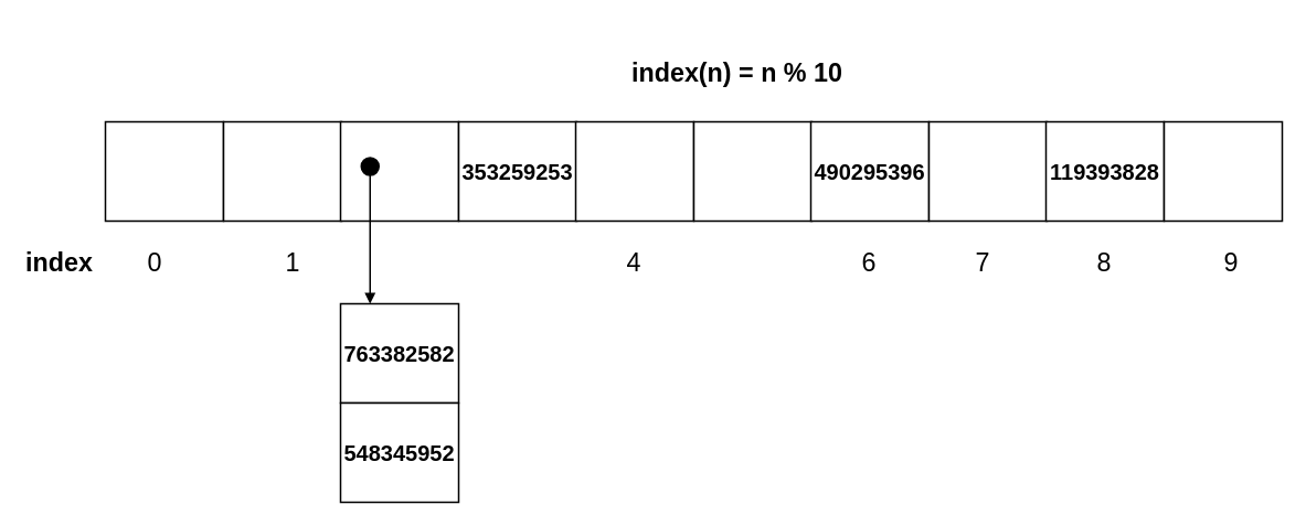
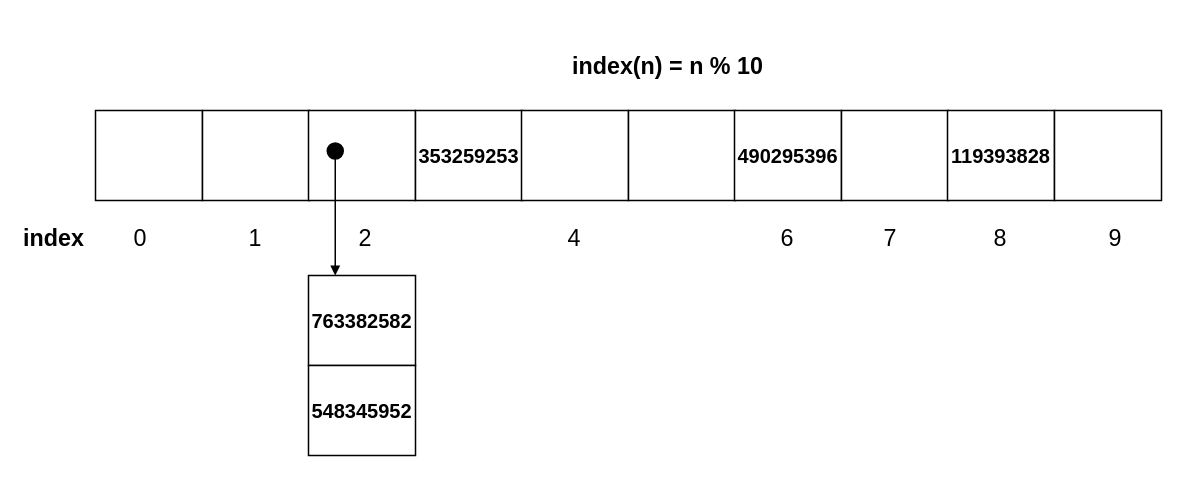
  <mxCell id="0" />
  <mxCell id="1" parent="0" />
  <mxCell id="2" value="" style="html=1;overflow=block;blockSpacing=1;whiteSpace=wrap;fontSize=13;spacing=3.8;strokeOpacity=100;strokeWidth=1.5;" vertex="1" parent="1"><mxGeometry x="95" y="110" width="107" height="90" as="geometry" /></mxCell>
  <mxCell id="3" value="" style="html=1;overflow=block;blockSpacing=1;whiteSpace=wrap;fontSize=13;spacing=3.8;strokeOpacity=100;strokeWidth=1.5;" vertex="1" parent="1"><mxGeometry x="202" y="110" width="107" height="90" as="geometry" /></mxCell>
  <mxCell id="4" value="" style="points=[[0.249,0.472,0]];html=1;overflow=block;blockSpacing=1;whiteSpace=wrap;fontSize=13;spacing=3.8;strokeOpacity=100;strokeWidth=1.5;" vertex="1" parent="1"><mxGeometry x="308" y="110" width="107" height="90" as="geometry" /></mxCell>
  <mxCell id="5" value="353259253" style="html=1;overflow=block;blockSpacing=1;whiteSpace=wrap;fontSize=20;fontColor=default;fontStyle=1;spacing=3.8;strokeOpacity=100;strokeWidth=1.5;" vertex="1" parent="1"><mxGeometry x="415" y="110" width="107" height="90" as="geometry" /></mxCell>
  <mxCell id="6" value="" style="html=1;overflow=block;blockSpacing=1;whiteSpace=wrap;fontSize=13;spacing=3.8;strokeOpacity=100;strokeWidth=1.5;" vertex="1" parent="1"><mxGeometry x="521" y="110" width="107" height="90" as="geometry" /></mxCell>
  <mxCell id="7" value="" style="html=1;overflow=block;blockSpacing=1;whiteSpace=wrap;fontSize=13;spacing=3.8;strokeOpacity=100;strokeWidth=1.5;" vertex="1" parent="1"><mxGeometry x="628" y="110" width="107" height="90" as="geometry" /></mxCell>
  <mxCell id="8" value="490295396" style="html=1;overflow=block;blockSpacing=1;whiteSpace=wrap;fontSize=20;fontColor=default;fontStyle=1;spacing=3.8;strokeOpacity=100;strokeWidth=1.5;" vertex="1" parent="1"><mxGeometry x="734" y="110" width="107" height="90" as="geometry" /></mxCell>
  <mxCell id="9" value="" style="html=1;overflow=block;blockSpacing=1;whiteSpace=wrap;fontSize=13;spacing=3.8;strokeOpacity=100;strokeWidth=1.5;" vertex="1" parent="1"><mxGeometry x="841" y="110" width="107" height="90" as="geometry" /></mxCell>
  <mxCell id="10" value="119393828" style="html=1;overflow=block;blockSpacing=1;whiteSpace=wrap;fontSize=20;fontColor=default;fontStyle=1;spacing=3.8;strokeOpacity=100;strokeWidth=1.5;" vertex="1" parent="1"><mxGeometry x="947" y="110" width="107" height="90" as="geometry" /></mxCell>
  <mxCell id="11" value="" style="html=1;overflow=block;blockSpacing=1;whiteSpace=wrap;fontSize=13;spacing=3.8;strokeOpacity=100;strokeWidth=1.5;" vertex="1" parent="1"><mxGeometry x="1054" y="110" width="107" height="90" as="geometry" /></mxCell>
  <mxCell id="12" value="0" style="html=1;overflow=block;blockSpacing=1;whiteSpace=wrap;fontSize=23.3;fontColor=default;spacing=3.8;strokeOpacity=0;fillOpacity=0;fillColor=#ffffff;strokeWidth=1.5;" vertex="1" parent="1"><mxGeometry x="125" y="215" width="30" height="45" as="geometry" /></mxCell>
- <mxCell id="13" value="1" style="html=1;overflow=block;blockSpacing=1;whiteSpace=wrap;fontSize=23.3;fontColor=default;spacing=3.8;strokeOpacity=0;fillOpacity=0;fillColor=#ffffff;strokeWidth=1.5;" vertex="1" parent="1"><mxGeometry x="240" y="215" width="50" height="45" as="geometry" /></mxCell>
+ <mxCell id="13" value="1" style="html=1;overflow=block;blockSpacing=1;whiteSpace=wrap;fontSize=23.3;fontColor=default;spacing=3.8;strokeOpacity=0;fillOpacity=0;fillColor=#ffffff;strokeWidth=1.5;" vertex="1" parent="1"><mxGeometry x="240" y="215" width="30" height="45" as="geometry" /></mxCell>
+ <mxCell id="14" value="2" style="html=1;overflow=block;blockSpacing=1;whiteSpace=wrap;fontSize=23.3;fontColor=default;spacing=3.8;strokeOpacity=0;fillOpacity=0;fillColor=#ffffff;strokeWidth=1.5;" vertex="1" parent="1"><mxGeometry x="350" y="215" width="30" height="45" as="geometry" /></mxCell>
  <mxCell id="15" value="4" style="html=1;overflow=block;blockSpacing=1;whiteSpace=wrap;fontSize=23.3;fontColor=default;spacing=3.8;strokeOpacity=0;fillOpacity=0;fillColor=#ffffff;strokeWidth=1.5;" vertex="1" parent="1"><mxGeometry x="559" y="215" width="30" height="45" as="geometry" /></mxCell>
  <mxCell id="16" value="6" style="html=1;overflow=block;blockSpacing=1;whiteSpace=wrap;fontSize=23.3;fontColor=default;spacing=3.8;strokeOpacity=0;fillOpacity=0;fillColor=#ffffff;strokeWidth=1.5;" vertex="1" parent="1"><mxGeometry x="772" y="215" width="30" height="45" as="geometry" /></mxCell>
  <mxCell id="17" value="7" style="html=1;overflow=block;blockSpacing=1;whiteSpace=wrap;fontSize=23.3;fontColor=default;spacing=3.8;strokeOpacity=0;fillOpacity=0;fillColor=#ffffff;strokeWidth=1.5;" vertex="1" parent="1"><mxGeometry x="875" y="215" width="30" height="45" as="geometry" /></mxCell>
  <mxCell id="18" value="8" style="html=1;overflow=block;blockSpacing=1;whiteSpace=wrap;fontSize=23.3;fontColor=default;spacing=3.8;strokeOpacity=0;fillOpacity=0;fillColor=#ffffff;strokeWidth=1.5;" vertex="1" parent="1"><mxGeometry x="985" y="215" width="30" height="45" as="geometry" /></mxCell>
  <mxCell id="19" value="9" style="html=1;overflow=block;blockSpacing=1;whiteSpace=wrap;fontSize=23.3;fontColor=default;spacing=3.8;strokeOpacity=0;fillOpacity=0;fillColor=#ffffff;strokeWidth=1.5;" vertex="1" parent="1"><mxGeometry x="1100" y="215" width="30" height="45" as="geometry" /></mxCell>
  <mxCell id="20" value="index" style="html=1;overflow=block;blockSpacing=1;whiteSpace=wrap;fontSize=23.3;fontColor=default;fontStyle=1;spacing=3.8;strokeOpacity=0;fillOpacity=0;fillColor=#ffffff;strokeWidth=1.5;" vertex="1" parent="1"><mxGeometry x="20" y="215" width="30" height="45" as="geometry" /></mxCell>
  <mxCell id="21" value="index(n) = n % 10" style="html=1;overflow=block;blockSpacing=1;whiteSpace=wrap;fontSize=23.3;fontColor=default;fontStyle=1;spacing=3.8;strokeOpacity=0;fillOpacity=0;fillColor=#ffffff;strokeWidth=1.5;" vertex="1" parent="1"><mxGeometry x="533" y="20" width="269" height="92" as="geometry" /></mxCell>
  <mxCell id="22" value="763382582" style="html=1;overflow=block;blockSpacing=1;whiteSpace=wrap;fontSize=20;fontColor=default;fontStyle=1;spacing=3.8;strokeOpacity=100;strokeWidth=1.5;" vertex="1" parent="1"><mxGeometry x="308" y="275" width="107" height="90" as="geometry" /></mxCell>
  <mxCell id="23" value="548345952" style="html=1;overflow=block;blockSpacing=1;whiteSpace=wrap;fontSize=20;fontColor=default;fontStyle=1;spacing=3.8;strokeOpacity=100;strokeWidth=1.5;" vertex="1" parent="1"><mxGeometry x="308" y="365" width="107" height="90" as="geometry" /></mxCell>
  <mxCell id="24" value="" style="html=1;jettySize=18;whiteSpace=wrap;fontSize=13;strokeOpacity=100;strokeWidth=1.5;rounded=1;arcSize=0;edgeStyle=orthogonalEdgeStyle;startArrow=oval;startFill=1;startSize=16;endArrow=block;endFill=1;exitX=0.25;exitY=0.45;exitPerimeter=0;entryX=0.25;entryY=0;entryPerimeter=0;" edge="1" parent="1" source="4" target="22"><mxGeometry width="100" height="100" relative="1" as="geometry"><Array as="points" /></mxGeometry></mxCell>
